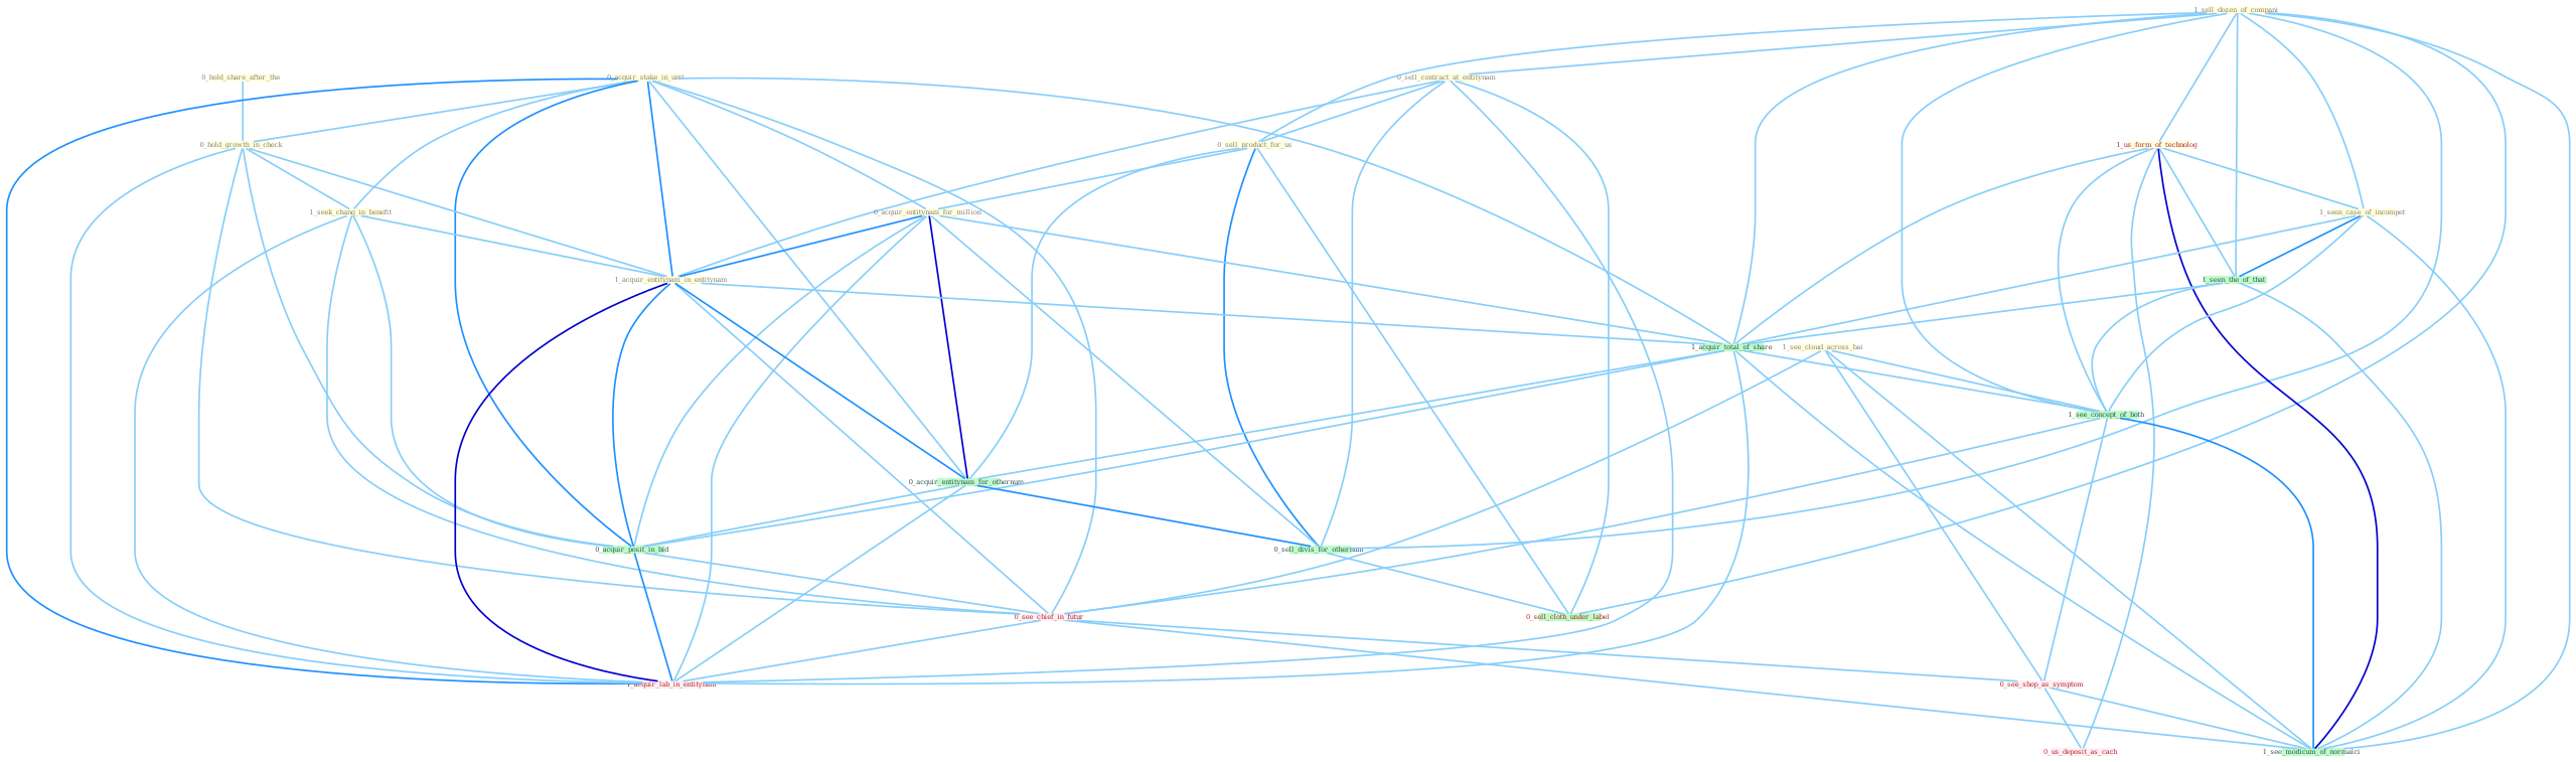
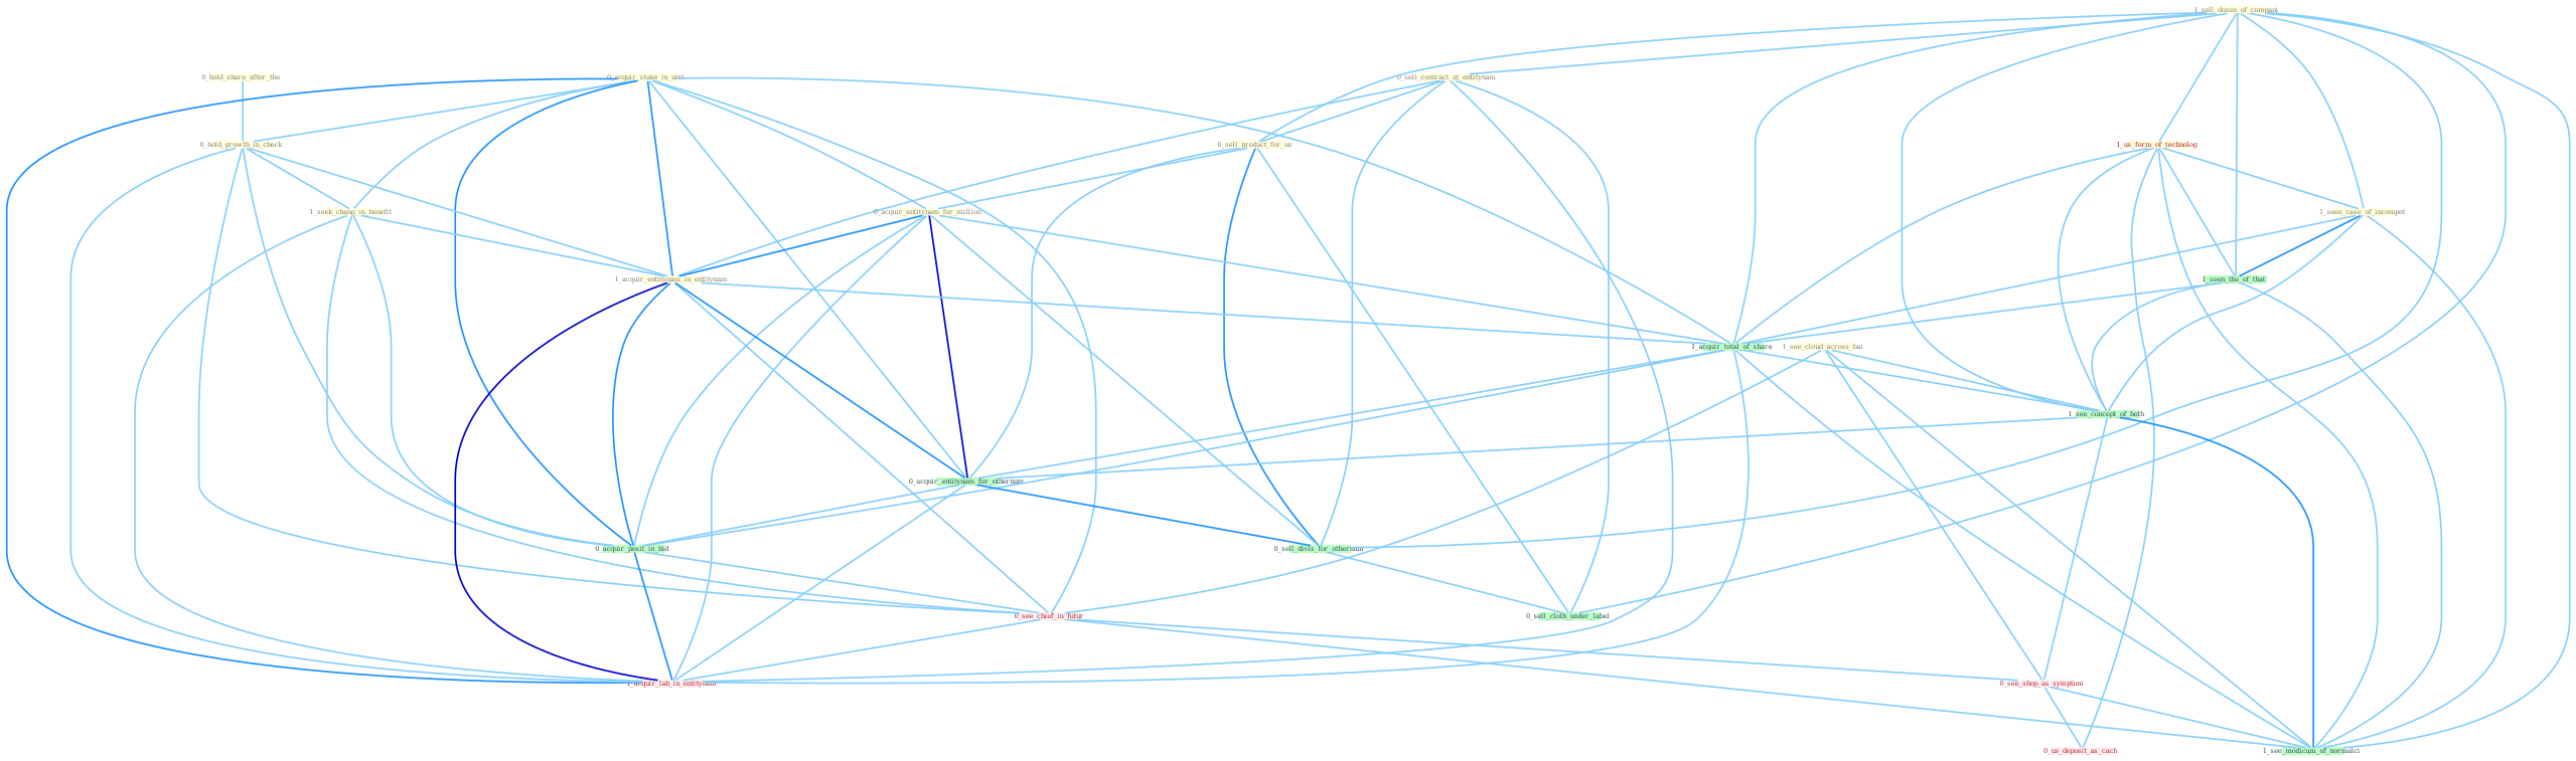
  graph {
    node [color="#ffffe0" fixedsize=true fontcolor="#8b7d6b" fontsize=4 shape=polygon style=filled]
    edge [color="#87cefa" w=1]
    "1_sell_dozen_of_compani " [height=.06 width=.5]
    "0_sell_contract_at_entitynam " [height=.06 width=.5]
    "0_hold_share_after_the " [height=.06 width=.5]
    "1_see_cloud_across_bai " [height=.06 width=.5]
    "0_acquir_stake_in_unit " [height=.06 width=.5]
    "1_us_form_of_technolog " [fontcolor="#b22222" height=.06 width=.5]
    "0_hold_growth_in_check " [height=.06 width=.5]
    "1_seen_case_of_incompet " [height=.06 width=.5]
    "0_sell_product_for_us " [height=.06 width=.5]
    "1_seek_chang_in_benefit " [height=.06 width=.5]
    "0_acquir_entitynam_for_million " [height=.06 width=.5]
    "1_acquir_entitynam_in_entitynam " [height=.06 width=.5]
    "0_see_chief_in_futur " [color="#fff0f5" fontcolor="#b22222" height=.06 width=.5]
    "0_see_shop_as_symptom " [color="#fff0f5" fontcolor="#b22222" height=.06 width=.5]
    "1_acquir_lab_in_entitynam " [color="#fff0f5" fontcolor="#b22222" height=.06 width=.5]
    "0_us_deposit_as_cach " [color="#fff0f5" fontcolor="#b22222" height=.06 width=.5]
    "1_seen_the_of_that " [color="#BDFCC9" fontcolor="#2f4f4f" height=.06 width=.5]
    "0_sell_divis_for_othernum " [color="#BDFCC9" fontcolor="#2f4f4f" height=.06 width=.5]
    "1_acquir_total_of_share " [color="#BDFCC9" fontcolor="#2f4f4f" height=.06 width=.5]
-   "0_sell_cloth_under_label " [color="#BDFCC9" fontcolor="#b22222" height=.06 width=.5]
+   "0_sell_cloth_under_label " [color="#BDFCC9" fontcolor="#2f4f4f" height=.06 width=.5]
    "1_see_concept_of_both " [color="#BDFCC9" fontcolor="#2f4f4f" height=.06 width=.5]
    "1_see_modicum_of_normalci " [color="#BDFCC9" fontcolor="#2f4f4f" height=.06 width=.5]
    "0_acquir_entitynam_for_othernum " [color="#BDFCC9" fontcolor="#2f4f4f" height=.06 width=.5]
    "0_acquir_posit_in_bid " [color="#BDFCC9" fontcolor="#2f4f4f" height=.06 width=.5]
    subgraph sub_1 {
      "1_sell_dozen_of_compani "
      "0_sell_contract_at_entitynam "
      "0_hold_share_after_the "
      "1_see_cloud_across_bai "
      "0_acquir_stake_in_unit "
      "1_us_form_of_technolog "
      "0_hold_growth_in_check "
      "1_seen_case_of_incompet "
      "0_sell_product_for_us "
      "1_seek_chang_in_benefit "
      "0_acquir_entitynam_for_million "
      "1_acquir_entitynam_in_entitynam "
    }
    subgraph sub_2 {
      "0_see_chief_in_futur "
      "0_see_shop_as_symptom "
      "1_acquir_lab_in_entitynam "
      "0_us_deposit_as_cach "
    }
    "1_sell_dozen_of_compani " -- "0_sell_contract_at_entitynam "
    "1_sell_dozen_of_compani " -- "1_us_form_of_technolog "
    "1_sell_dozen_of_compani " -- "1_seen_case_of_incompet "
    "1_sell_dozen_of_compani " -- "0_sell_product_for_us "
    "1_sell_dozen_of_compani " -- "1_seen_the_of_that "
    "1_sell_dozen_of_compani " -- "0_sell_divis_for_othernum "
    "1_sell_dozen_of_compani " -- "1_acquir_total_of_share "
    "1_sell_dozen_of_compani " -- "0_sell_cloth_under_label "
    "1_sell_dozen_of_compani " -- "1_see_concept_of_both "
    "1_sell_dozen_of_compani " -- "1_see_modicum_of_normalci "
    "0_sell_contract_at_entitynam " -- "0_sell_product_for_us "
    "0_sell_contract_at_entitynam " -- "1_acquir_entitynam_in_entitynam "
    "0_sell_contract_at_entitynam " -- "1_acquir_lab_in_entitynam "
    "0_sell_contract_at_entitynam " -- "0_sell_divis_for_othernum "
    "0_sell_contract_at_entitynam " -- "0_sell_cloth_under_label "
    "0_hold_share_after_the " -- "0_hold_growth_in_check "
    "1_see_cloud_across_bai " -- "0_see_chief_in_futur "
    "1_see_cloud_across_bai " -- "0_see_shop_as_symptom "
    "1_see_cloud_across_bai " -- "1_see_concept_of_both "
    "1_see_cloud_across_bai " -- "1_see_modicum_of_normalci "
    "0_acquir_stake_in_unit " -- "0_hold_growth_in_check "
    "0_acquir_stake_in_unit " -- "1_seek_chang_in_benefit "
    "0_acquir_stake_in_unit " -- "0_acquir_entitynam_for_million "
    "0_acquir_stake_in_unit " -- "1_acquir_entitynam_in_entitynam " [color="#1e90ff" w=2]
    "0_acquir_stake_in_unit " -- "0_see_chief_in_futur "
    "0_acquir_stake_in_unit " -- "1_acquir_lab_in_entitynam " [color="#1e90ff" w=2]
    "0_acquir_stake_in_unit " -- "1_acquir_total_of_share "
    "0_acquir_stake_in_unit " -- "0_acquir_entitynam_for_othernum "
    "0_acquir_stake_in_unit " -- "0_acquir_posit_in_bid " [color="#1e90ff" w=2]
    "1_us_form_of_technolog " -- "1_seen_case_of_incompet "
    "1_us_form_of_technolog " -- "0_us_deposit_as_cach "
    "1_us_form_of_technolog " -- "1_seen_the_of_that "
    "1_us_form_of_technolog " -- "1_acquir_total_of_share "
    "1_us_form_of_technolog " -- "1_see_concept_of_both "
-   "1_us_form_of_technolog " -- "1_see_modicum_of_normalci " [color="#0000cd"]
+   "1_us_form_of_technolog " -- "1_see_modicum_of_normalci "
    "0_hold_growth_in_check " -- "1_seek_chang_in_benefit "
    "0_hold_growth_in_check " -- "1_acquir_entitynam_in_entitynam "
    "0_hold_growth_in_check " -- "0_see_chief_in_futur "
    "0_hold_growth_in_check " -- "1_acquir_lab_in_entitynam "
    "0_hold_growth_in_check " -- "0_acquir_posit_in_bid "
    "1_seen_case_of_incompet " -- "1_seen_the_of_that " [color="#1e90ff" w=2]
    "1_seen_case_of_incompet " -- "1_acquir_total_of_share "
    "1_seen_case_of_incompet " -- "1_see_concept_of_both "
    "1_seen_case_of_incompet " -- "1_see_modicum_of_normalci "
    "0_sell_product_for_us " -- "0_acquir_entitynam_for_million "
    "0_sell_product_for_us " -- "0_sell_divis_for_othernum " [color="#1e90ff" w=2]
    "0_sell_product_for_us " -- "0_sell_cloth_under_label "
    "0_sell_product_for_us " -- "0_acquir_entitynam_for_othernum "
    "1_seek_chang_in_benefit " -- "1_acquir_entitynam_in_entitynam "
    "1_seek_chang_in_benefit " -- "0_see_chief_in_futur "
    "1_seek_chang_in_benefit " -- "1_acquir_lab_in_entitynam "
    "1_seek_chang_in_benefit " -- "0_acquir_posit_in_bid "
    "0_acquir_entitynam_for_million " -- "1_acquir_entitynam_in_entitynam " [color="#1e90ff" w=2]
    "0_acquir_entitynam_for_million " -- "1_acquir_lab_in_entitynam "
    "0_acquir_entitynam_for_million " -- "0_sell_divis_for_othernum "
    "0_acquir_entitynam_for_million " -- "1_acquir_total_of_share "
    "0_acquir_entitynam_for_million " -- "0_acquir_entitynam_for_othernum " [color="#0000cd" w=3]
    "0_acquir_entitynam_for_million " -- "0_acquir_posit_in_bid "
    "1_acquir_entitynam_in_entitynam " -- "0_see_chief_in_futur "
    "1_acquir_entitynam_in_entitynam " -- "1_acquir_lab_in_entitynam " [color="#0000cd" w=3]
    "1_acquir_entitynam_in_entitynam " -- "1_acquir_total_of_share "
    "1_acquir_entitynam_in_entitynam " -- "0_acquir_entitynam_for_othernum " [color="#1e90ff" w=2]
    "1_acquir_entitynam_in_entitynam " -- "0_acquir_posit_in_bid " [color="#1e90ff" w=2]
    "0_see_chief_in_futur " -- "0_see_shop_as_symptom "
    "0_see_chief_in_futur " -- "1_acquir_lab_in_entitynam "
    "0_see_chief_in_futur " -- "1_see_modicum_of_normalci "
    "0_see_shop_as_symptom " -- "0_us_deposit_as_cach "
    "0_see_shop_as_symptom " -- "1_see_modicum_of_normalci "
    "1_seen_the_of_that " -- "1_acquir_total_of_share "
    "1_seen_the_of_that " -- "1_see_concept_of_both "
    "1_seen_the_of_that " -- "1_see_modicum_of_normalci "
    "0_sell_divis_for_othernum " -- "0_sell_cloth_under_label "
    "1_acquir_total_of_share " -- "1_acquir_lab_in_entitynam "
    "1_acquir_total_of_share " -- "1_see_concept_of_both "
    "1_acquir_total_of_share " -- "1_see_modicum_of_normalci "
    "1_acquir_total_of_share " -- "0_acquir_posit_in_bid "
-   "1_see_concept_of_both " -- "0_see_chief_in_futur "
+   "1_see_concept_of_both " -- "0_acquir_entitynam_for_othernum "
    "1_see_concept_of_both " -- "0_see_shop_as_symptom "
    "1_see_concept_of_both " -- "1_see_modicum_of_normalci " [color="#1e90ff" w=2]
    "0_acquir_entitynam_for_othernum " -- "1_acquir_lab_in_entitynam "
    "0_acquir_entitynam_for_othernum " -- "0_sell_divis_for_othernum " [color="#1e90ff" w=2]
    "0_acquir_entitynam_for_othernum " -- "1_acquir_total_of_share "
    "0_acquir_entitynam_for_othernum " -- "0_acquir_posit_in_bid "
    "0_acquir_posit_in_bid " -- "0_see_chief_in_futur "
    "0_acquir_posit_in_bid " -- "1_acquir_lab_in_entitynam " [color="#1e90ff" w=2]
  }
